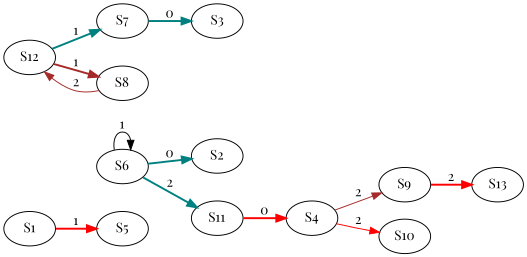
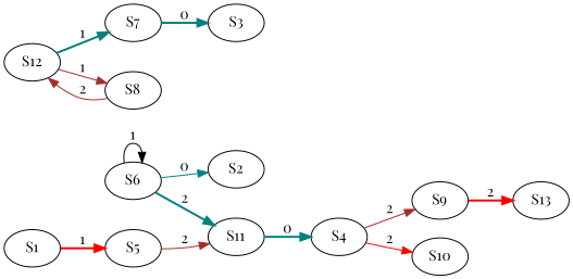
  strict digraph {
    fontname="Playfair Display"
    rankdir=LR
    node [fontname="Playfair Display"]
    edge [color=teal fontname="Playfair Display" style=bold]
    S6
    S2
    S11
    S4
    S7
    S3
    S9
    S10
    S13
    S1
    S5
    S12
    S8
    S6 -> S6 [color=black label=1 style=solid]
-   S6 -> S2 [label=0]
+   S6 -> S2 [label=0 style=solid]
    S6 -> S11 [label=2]
-   S11 -> S4 [color=red label=0]
+   S11 -> S4 [label=0]
    S4 -> S9 [color=brown label=2 style=solid]
    S4 -> S10 [color=red label=2 style=solid]
    S7 -> S3 [label=0]
    S9 -> S13 [color=red label=2]
    S1 -> S5 [color=red label=1]
+   S5 -> S11 [color=brown label=2 style=solid]
    S12 -> S7 [label=1]
-   S12 -> S8 [color=brown label=1]
+   S12 -> S8 [color=brown label=1 style=solid]
    S8 -> S12 [color=brown label=2 style=solid]
  }
